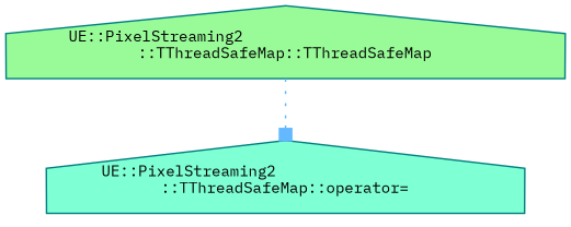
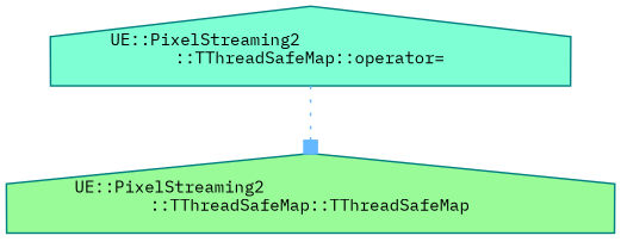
  digraph {
    rankdir=TB
    fontname="IBM Plex Mono"
    node [color=teal fontname="IBM Plex Mono" fontsize=10 shape=house style=filled]
    n1 [fillcolor=aquamarine fontcolor=black height=0.2 label="UE::PixelStreaming2\l::TThreadSafeMap::operator=" width=0.4]
    n2 [fillcolor=palegreen height=0.2 label="UE::PixelStreaming2\l::TThreadSafeMap::TThreadSafeMap" width=0.4]
-   n2 -> n1 [color=steelblue1 fontname="IBM Plex Mono" fontsize=10 labelfontname=Helvetica labelfontsize=10 style=dotted arrowhead=box]
+   n1 -> n2 [color=steelblue1 fontname="IBM Plex Mono" fontsize=10 labelfontname=Helvetica labelfontsize=10 style=dotted arrowhead=box]
  }
